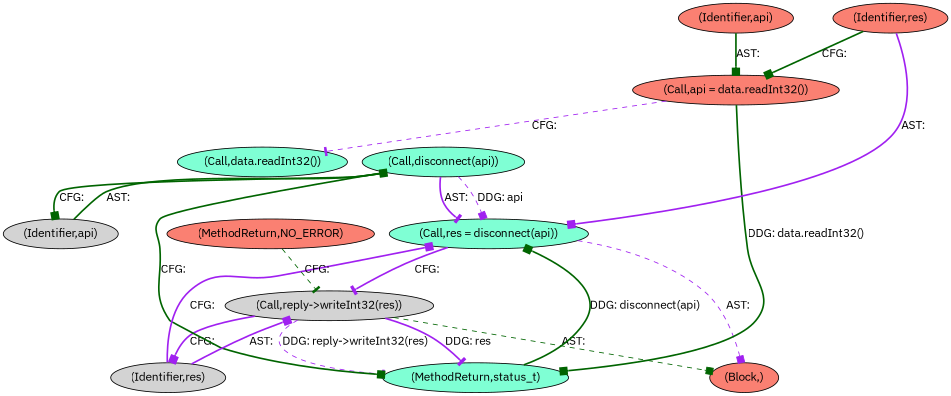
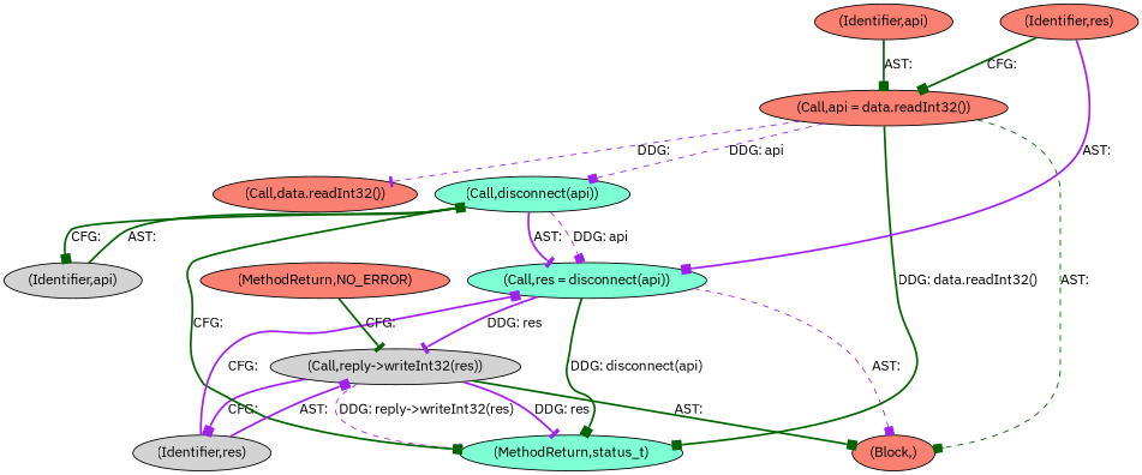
  digraph {
    fontname="IBM Plex Sans"
    node [fillcolor=salmon fontname="IBM Plex Sans" style=filled]
    edge [arrowhead=box color=purple fontname="IBM Plex Sans" style=bold]
    n1 [fillcolor=aquamarine label="(Call,res = disconnect(api))"]
    n2 [fillcolor=lightgrey label="(Call,reply->writeInt32(res))"]
    n3 [fillcolor=aquamarine label="(MethodReturn,status_t)"]
    n4 [label="(Block,)"]
    n5 [fillcolor=aquamarine label="(Call,disconnect(api))"]
    n6 [fillcolor=lightgrey label="(Identifier,api)"]
    n7 [fillcolor=lightgrey label="(Identifier,res)"]
    n8 [label="(Call,api = data.readInt32())"]
-   n9 [fillcolor=aquamarine label="(Call,data.readInt32())"]
+   n9 [label="(Call,data.readInt32())"]
    n10 [label="(Identifier,res)"]
    n11 [label="(MethodReturn,NO_ERROR)"]
    n12 [label="(Identifier,api)"]
-   n1 -> n2 [arrowhead=tee label="CFG: "]
-   n3 -> n1 [color=darkgreen label="DDG: disconnect(api)"]
+   n1 -> n2 [arrowhead=tee label="DDG: res"]
+   n1 -> n3 [color=darkgreen label="DDG: disconnect(api)"]
    n1 -> n4 [label="AST: " style=dashed]
    n2 -> n3 [arrowhead=tee label="DDG: reply->writeInt32(res)" style=dashed]
    n2 -> n3 [arrowhead=tee label="DDG: res"]
-   n2 -> n4 [color=darkgreen label="AST: " style=dashed]
+   n2 -> n4 [color=darkgreen label="AST: "]
    n2 -> n7 [label="CFG: "]
    n5 -> n1 [arrowhead=tee label="AST: "]
    n5 -> n1 [label="DDG: api" style=dashed]
    n5 -> n3 [color=darkgreen label="CFG: "]
    n5 -> n6 [color=darkgreen label="CFG: "]
    n6 -> n5 [color=darkgreen label="AST: "]
    n7 -> n1 [label="CFG: "]
    n7 -> n2 [label="AST: "]
    n8 -> n3 [color=darkgreen label="DDG: data.readInt32()"]
-   n8 -> n9 [arrowhead=tee label="CFG: " style=dashed]
+   n8 -> n4 [color=darkgreen label="AST: " style=dashed]
+   n8 -> n5 [label="DDG: api" style=dashed]
+   n8 -> n9 [arrowhead=tee label="DDG: " style=dashed]
    n10 -> n1 [label="AST: "]
    n10 -> n8 [color=darkgreen label="CFG: "]
-   n11 -> n2 [arrowhead=tee color=darkgreen label="CFG: " style=dashed]
+   n11 -> n2 [arrowhead=tee color=darkgreen label="CFG: "]
    n12 -> n8 [color=darkgreen label="AST: "]
  }
